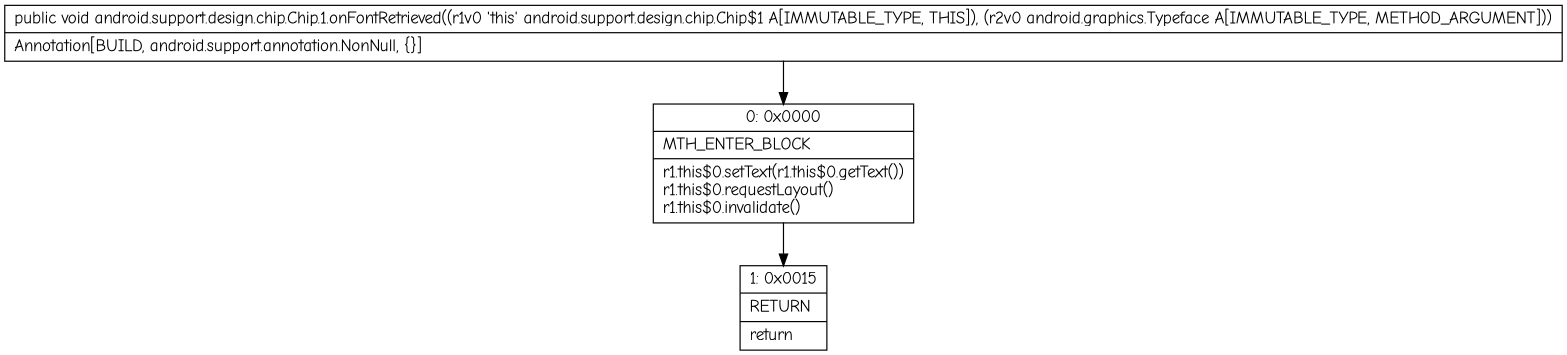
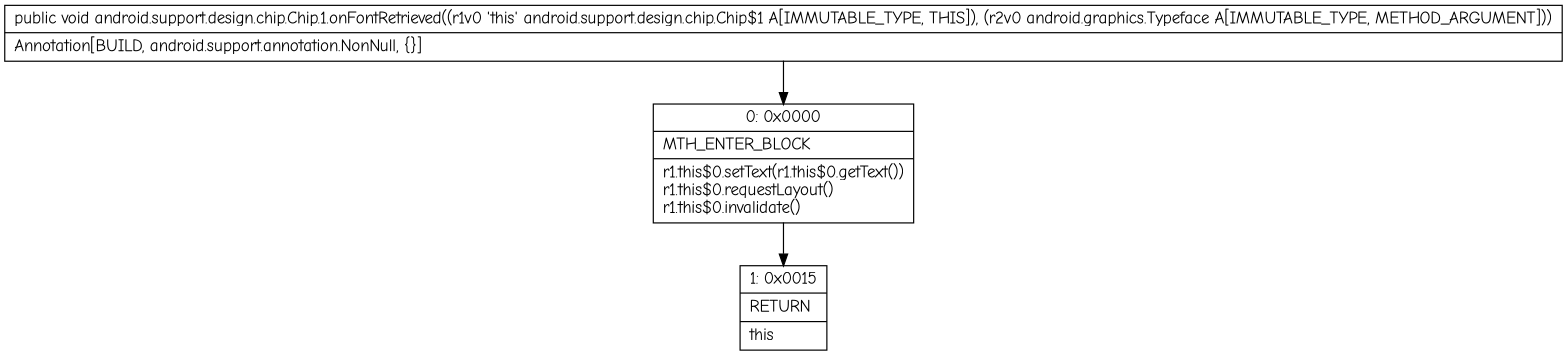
  digraph {
    fontname="Comic Neue"
    node [shape=record fontname="Comic Neue"]
    edge [fontname="Comic Neue"]
    n1 [label="{0\:\ 0x0000|MTH_ENTER_BLOCK\l|r1.this$0.setText(r1.this$0.getText())\lr1.this$0.requestLayout()\lr1.this$0.invalidate()\l}"]
-   n2 [label="{1\:\ 0x0015|RETURN\l|return\l}"]
+   n2 [label="{1\:\ 0x0015|RETURN\l|this\l}"]
    n3 [label="{public void android.support.design.chip.Chip.1.onFontRetrieved((r1v0 'this' android.support.design.chip.Chip$1 A[IMMUTABLE_TYPE, THIS]), (r2v0 android.graphics.Typeface A[IMMUTABLE_TYPE, METHOD_ARGUMENT]))  | Annotation[BUILD, android.support.annotation.NonNull, \{\}]\l}"]
    n1 -> n2
    n3 -> n1
  }
